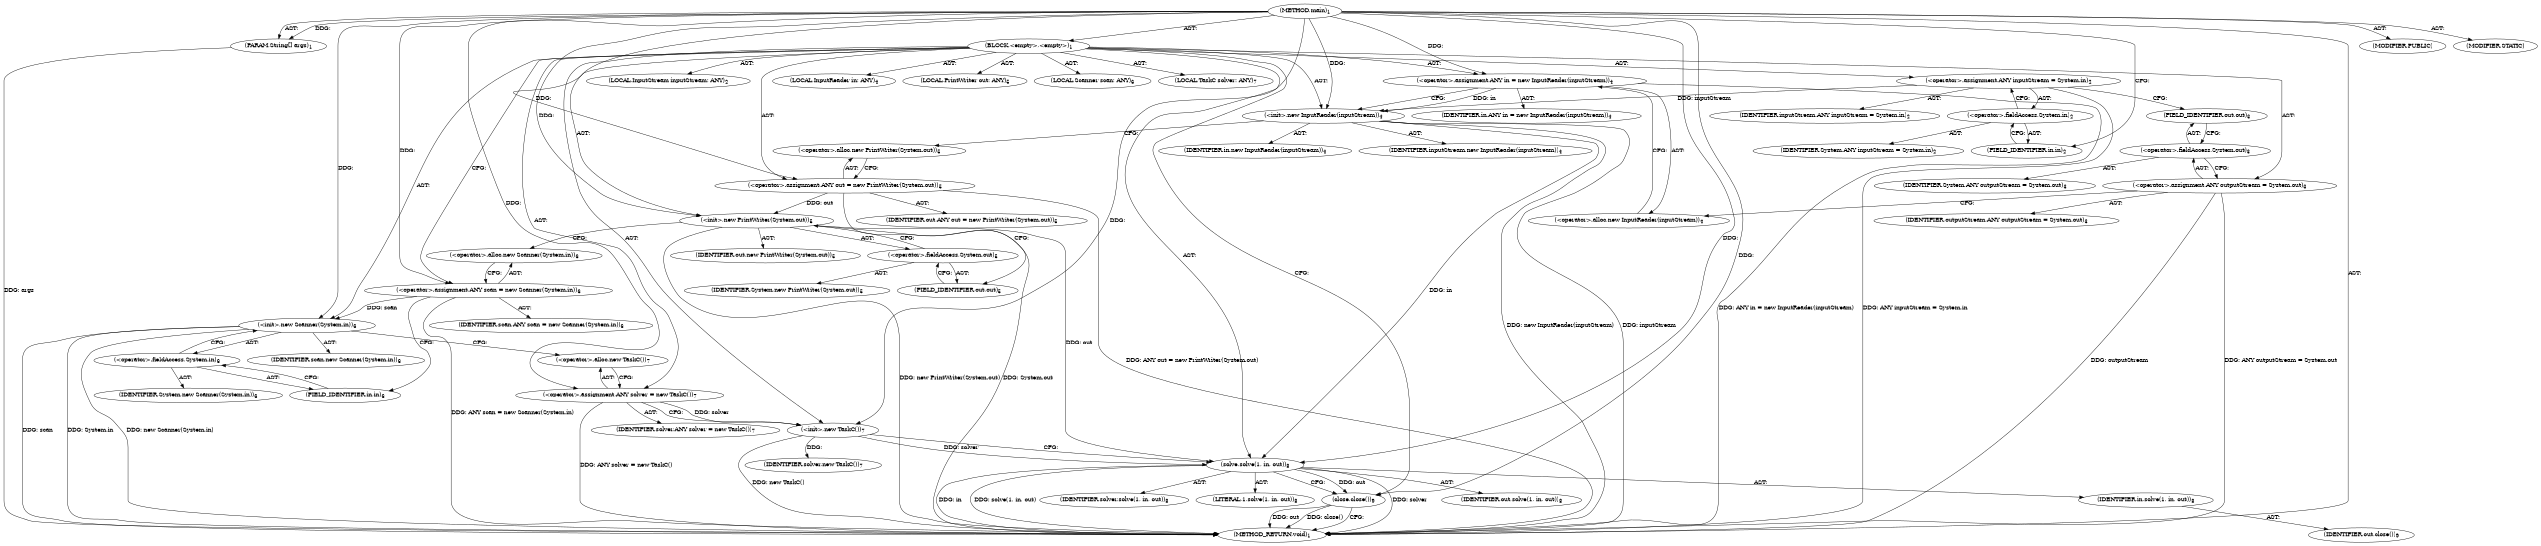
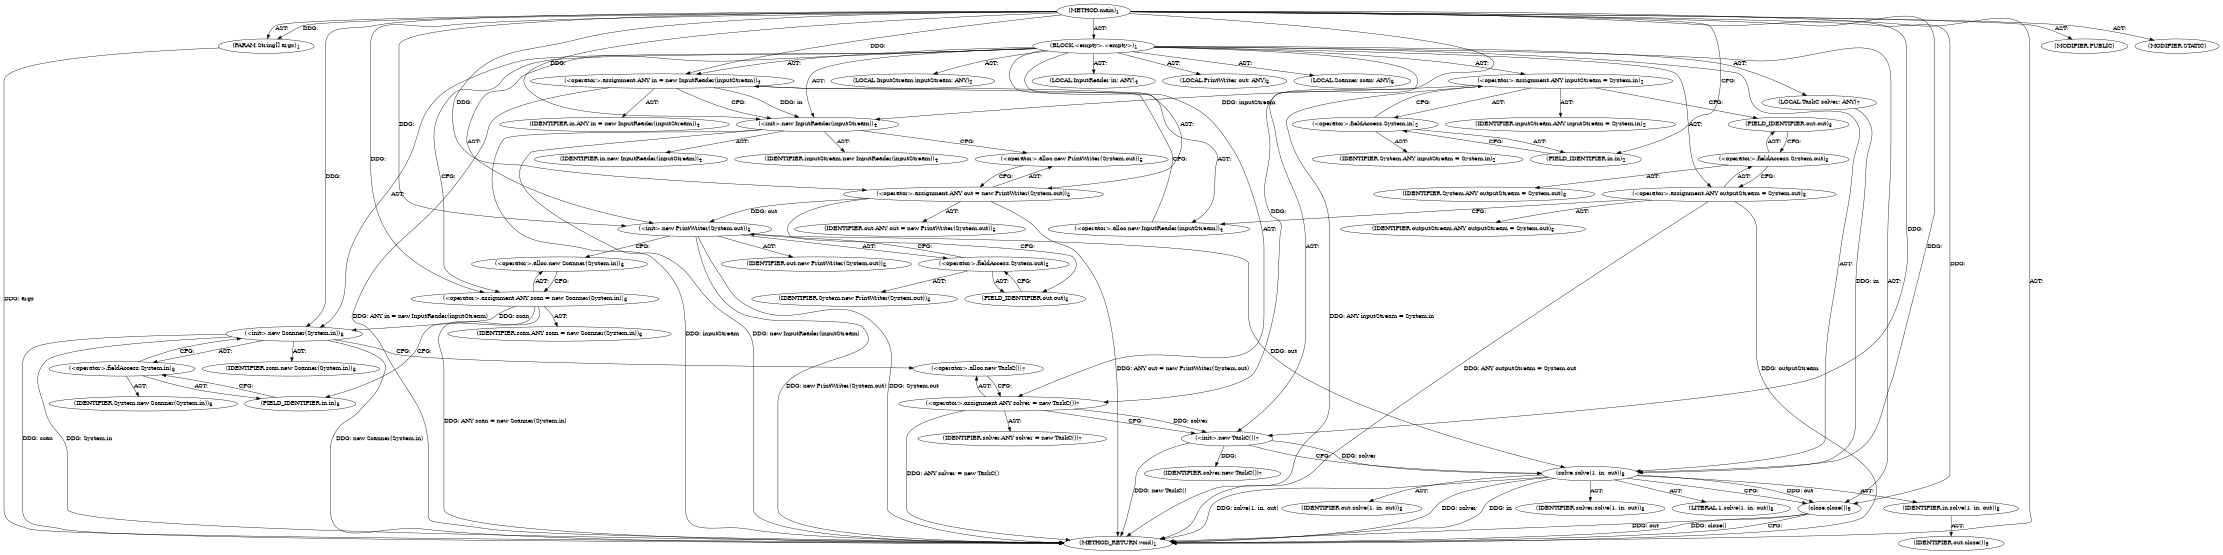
  digraph {
    n1 [label=<(METHOD,main)<SUB>1</SUB>>]
    n2 [label=<(PARAM,String[] args)<SUB>1</SUB>>]
    n3 [label=<(BLOCK,&lt;empty&gt;,&lt;empty&gt;)<SUB>1</SUB>>]
    n4 [label=<(FIELD_IDENTIFIER,in,in)<SUB>2</SUB>>]
    n5 [label=<(&lt;operator&gt;.assignment,ANY in = new InputReader(inputStream))<SUB>4</SUB>>]
    n6 [label=<(&lt;init&gt;,new InputReader(inputStream))<SUB>4</SUB>>]
    n7 [label=<(&lt;operator&gt;.assignment,ANY out = new PrintWriter(System.out))<SUB>5</SUB>>]
    n8 [label=<(&lt;init&gt;,new PrintWriter(System.out))<SUB>5</SUB>>]
    n9 [label=<(&lt;operator&gt;.assignment,ANY scan = new Scanner(System.in))<SUB>6</SUB>>]
    n10 [label=<(&lt;init&gt;,new Scanner(System.in))<SUB>6</SUB>>]
    n11 [label=<(&lt;operator&gt;.assignment,ANY solver = new TaskC())<SUB>7</SUB>>]
    n12 [label=<(&lt;init&gt;,new TaskC())<SUB>7</SUB>>]
    n13 [label=<(solve,solve(1, in, out))<SUB>8</SUB>>]
    n14 [label=<(close,close())<SUB>9</SUB>>]
    n15 [label=<(MODIFIER,PUBLIC)>]
    n16 [label=<(MODIFIER,STATIC)>]
    n17 [label=<(METHOD_RETURN,void)<SUB>1</SUB>>]
    n18 [label=<(LOCAL,InputStream inputStream: ANY)<SUB>2</SUB>>]
    n19 [label=<(&lt;operator&gt;.assignment,ANY inputStream = System.in)<SUB>2</SUB>>]
    n20 [label=<(&lt;operator&gt;.assignment,ANY outputStream = System.out)<SUB>3</SUB>>]
    n21 [label=<(LOCAL,InputReader in: ANY)<SUB>4</SUB>>]
    n22 [label=<(LOCAL,PrintWriter out: ANY)<SUB>5</SUB>>]
    n23 [label=<(LOCAL,Scanner scan: ANY)<SUB>6</SUB>>]
    n24 [label=<(LOCAL,TaskC solver: ANY)<SUB>7</SUB>>]
    n25 [label=<(&lt;operator&gt;.fieldAccess,System.in)<SUB>2</SUB>>]
    n26 [label=<(&lt;operator&gt;.alloc,new InputReader(inputStream))<SUB>4</SUB>>]
    n27 [label=<(IDENTIFIER,in,ANY in = new InputReader(inputStream))<SUB>4</SUB>>]
    n28 [label=<(IDENTIFIER,in,new InputReader(inputStream))<SUB>4</SUB>>]
    n29 [label=<(IDENTIFIER,inputStream,new InputReader(inputStream))<SUB>4</SUB>>]
    n30 [label=<(&lt;operator&gt;.alloc,new PrintWriter(System.out))<SUB>5</SUB>>]
    n31 [label=<(IDENTIFIER,out,ANY out = new PrintWriter(System.out))<SUB>5</SUB>>]
    n32 [label=<(FIELD_IDENTIFIER,out,out)<SUB>5</SUB>>]
    n33 [label=<(IDENTIFIER,out,new PrintWriter(System.out))<SUB>5</SUB>>]
    n34 [label=<(&lt;operator&gt;.fieldAccess,System.out)<SUB>5</SUB>>]
    n35 [label=<(&lt;operator&gt;.alloc,new Scanner(System.in))<SUB>6</SUB>>]
    n36 [label=<(IDENTIFIER,scan,ANY scan = new Scanner(System.in))<SUB>6</SUB>>]
    n37 [label=<(FIELD_IDENTIFIER,in,in)<SUB>6</SUB>>]
    n38 [label=<(IDENTIFIER,scan,new Scanner(System.in))<SUB>6</SUB>>]
    n39 [label=<(&lt;operator&gt;.fieldAccess,System.in)<SUB>6</SUB>>]
    n40 [label=<(&lt;operator&gt;.alloc,new TaskC())<SUB>7</SUB>>]
    n41 [label=<(IDENTIFIER,solver,ANY solver = new TaskC())<SUB>7</SUB>>]
    n42 [label=<(IDENTIFIER,solver,new TaskC())<SUB>7</SUB>>]
    n43 [label=<(IDENTIFIER,solver,solve(1, in, out))<SUB>8</SUB>>]
    n44 [label=<(LITERAL,1,solve(1, in, out))<SUB>8</SUB>>]
    n45 [label=<(IDENTIFIER,in,solve(1, in, out))<SUB>8</SUB>>]
    n46 [label=<(IDENTIFIER,out,solve(1, in, out))<SUB>8</SUB>>]
    n47 [label=<(IDENTIFIER,inputStream,ANY inputStream = System.in)<SUB>2</SUB>>]
    n48 [label=<(FIELD_IDENTIFIER,out,out)<SUB>3</SUB>>]
    n49 [label=<(IDENTIFIER,outputStream,ANY outputStream = System.out)<SUB>3</SUB>>]
    n50 [label=<(&lt;operator&gt;.fieldAccess,System.out)<SUB>3</SUB>>]
    n51 [label=<(IDENTIFIER,System,ANY inputStream = System.in)<SUB>2</SUB>>]
    n52 [label=<(IDENTIFIER,System,ANY outputStream = System.out)<SUB>3</SUB>>]
    n53 [label=<(IDENTIFIER,System,new PrintWriter(System.out))<SUB>5</SUB>>]
    n54 [label=<(IDENTIFIER,System,new Scanner(System.in))<SUB>6</SUB>>]
    n55 [label=<(IDENTIFIER,out,close())<SUB>9</SUB>>]
    n1 -> n2 [label="AST: "]
    n1 -> n2 [label="DDG: "]
    n1 -> n3 [label="AST: "]
    n1 -> n4 [label="CFG: "]
    n1 -> n5 [label="DDG: "]
    n1 -> n6 [label="DDG: "]
    n1 -> n7 [label="DDG: "]
    n1 -> n8 [label="DDG: "]
    n1 -> n9 [label="DDG: "]
    n1 -> n10 [label="DDG: "]
    n1 -> n11 [label="DDG: "]
    n1 -> n12 [label="DDG: "]
    n1 -> n13 [label="DDG: "]
    n1 -> n14 [label="DDG: "]
    n1 -> n15 [label="AST: "]
    n1 -> n16 [label="AST: "]
    n1 -> n17 [label="AST: "]
    n2 -> n17 [label="DDG: args"]
    n3 -> n5 [label="AST: "]
    n3 -> n6 [label="AST: "]
    n3 -> n7 [label="AST: "]
    n3 -> n8 [label="AST: "]
    n3 -> n9 [label="CFG: "]
    n3 -> n10 [label="AST: "]
    n3 -> n11 [label="AST: "]
    n3 -> n12 [label="AST: "]
    n3 -> n13 [label="AST: "]
-   n3 -> n14 [label="CFG: "]
+   n3 -> n14 [label="AST: "]
    n3 -> n18 [label="AST: "]
    n3 -> n19 [label="AST: "]
    n3 -> n20 [label="AST: "]
    n3 -> n21 [label="AST: "]
    n3 -> n22 [label="AST: "]
    n3 -> n23 [label="AST: "]
    n3 -> n24 [label="AST: "]
    n4 -> n25 [label="CFG: "]
    n5 -> n6 [label="CFG: "]
    n5 -> n6 [label="DDG: in"]
    n5 -> n17 [label="DDG: ANY in = new InputReader(inputStream)"]
    n5 -> n26 [label="AST: "]
    n5 -> n27 [label="AST: "]
-   n6 -> n13 [label="DDG: in"]
+   n24 -> n13 [label="DDG: in"]
    n6 -> n17 [label="DDG: inputStream"]
    n6 -> n17 [label="DDG: new InputReader(inputStream)"]
    n6 -> n28 [label="AST: "]
    n6 -> n29 [label="AST: "]
    n6 -> n30 [label="CFG: "]
    n7 -> n8 [label="DDG: out"]
    n7 -> n17 [label="DDG: ANY out = new PrintWriter(System.out)"]
    n7 -> n30 [label="AST: "]
    n7 -> n31 [label="AST: "]
    n7 -> n32 [label="CFG: "]
    n8 -> n13 [label="DDG: out"]
    n8 -> n17 [label="DDG: System.out"]
    n8 -> n17 [label="DDG: new PrintWriter(System.out)"]
    n8 -> n33 [label="AST: "]
    n8 -> n34 [label="AST: "]
    n8 -> n35 [label="CFG: "]
    n9 -> n10 [label="DDG: scan"]
    n9 -> n17 [label="DDG: ANY scan = new Scanner(System.in)"]
    n9 -> n35 [label="AST: "]
    n9 -> n36 [label="AST: "]
    n9 -> n37 [label="CFG: "]
    n10 -> n17 [label="DDG: scan"]
    n10 -> n17 [label="DDG: System.in"]
    n10 -> n17 [label="DDG: new Scanner(System.in)"]
    n10 -> n38 [label="AST: "]
    n10 -> n39 [label="AST: "]
    n10 -> n40 [label="CFG: "]
    n11 -> n12 [label="CFG: "]
    n11 -> n12 [label="DDG: solver"]
    n11 -> n17 [label="DDG: ANY solver = new TaskC()"]
    n11 -> n40 [label="AST: "]
    n11 -> n41 [label="AST: "]
    n12 -> n13 [label="CFG: "]
    n12 -> n13 [label="DDG: solver"]
    n12 -> n17 [label="DDG: new TaskC()"]
    n12 -> n42 [label="DDG: "]
    n13 -> n14 [label="CFG: "]
    n13 -> n14 [label="DDG: out"]
    n13 -> n17 [label="DDG: solver"]
    n13 -> n17 [label="DDG: in"]
    n13 -> n17 [label="DDG: solve(1, in, out)"]
    n13 -> n43 [label="AST: "]
    n13 -> n44 [label="AST: "]
    n13 -> n45 [label="AST: "]
    n13 -> n46 [label="AST: "]
    n14 -> n17 [label="CFG: "]
    n14 -> n17 [label="DDG: out"]
    n14 -> n17 [label="DDG: close()"]
    n19 -> n6 [label="DDG: inputStream"]
    n19 -> n17 [label="DDG: ANY inputStream = System.in"]
    n19 -> n25 [label="AST: "]
    n19 -> n47 [label="AST: "]
    n19 -> n48 [label="CFG: "]
    n20 -> n17 [label="DDG: outputStream"]
    n20 -> n17 [label="DDG: ANY outputStream = System.out"]
    n20 -> n26 [label="CFG: "]
    n20 -> n49 [label="AST: "]
    n20 -> n50 [label="AST: "]
    n25 -> n4 [label="AST: "]
    n25 -> n19 [label="CFG: "]
    n25 -> n51 [label="AST: "]
    n26 -> n5 [label="CFG: "]
    n30 -> n7 [label="CFG: "]
    n32 -> n34 [label="CFG: "]
    n34 -> n8 [label="CFG: "]
    n34 -> n32 [label="AST: "]
    n34 -> n53 [label="AST: "]
    n35 -> n9 [label="CFG: "]
    n37 -> n39 [label="CFG: "]
    n39 -> n10 [label="CFG: "]
    n39 -> n37 [label="AST: "]
    n39 -> n54 [label="AST: "]
    n40 -> n11 [label="CFG: "]
    n45 -> n55 [label="AST: "]
    n48 -> n50 [label="CFG: "]
    n50 -> n20 [label="CFG: "]
    n50 -> n48 [label="AST: "]
    n50 -> n52 [label="AST: "]
  }
